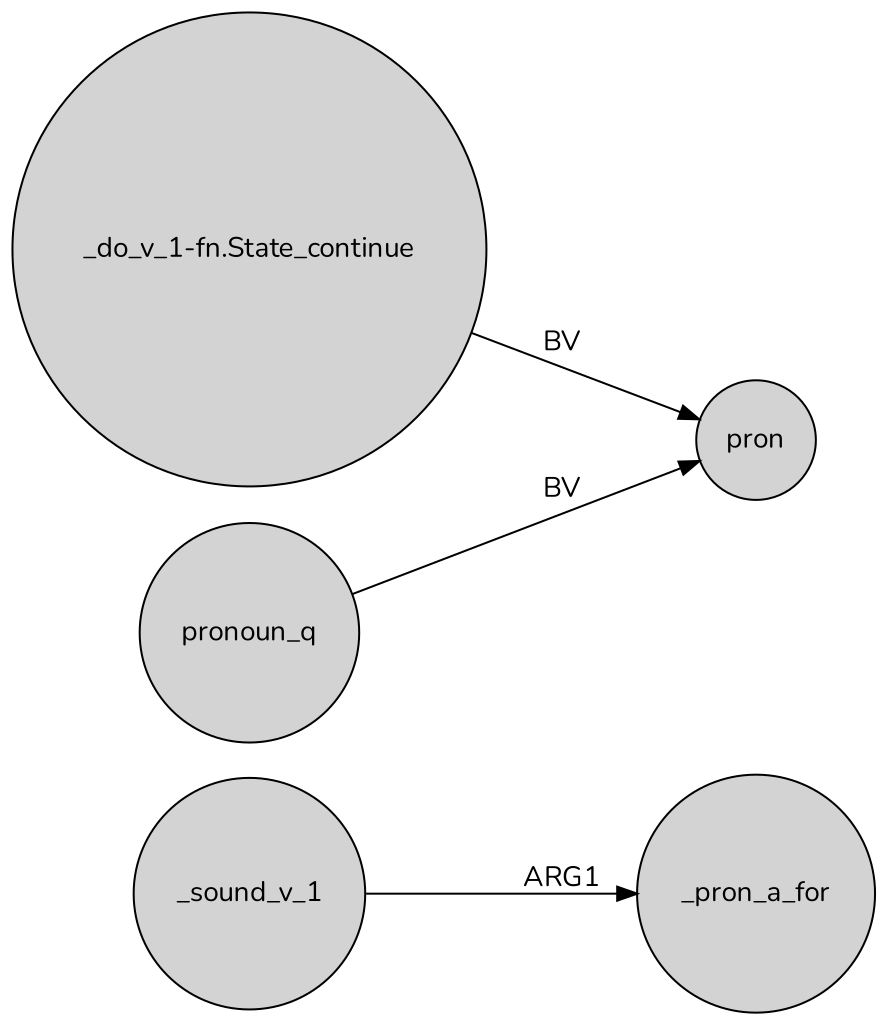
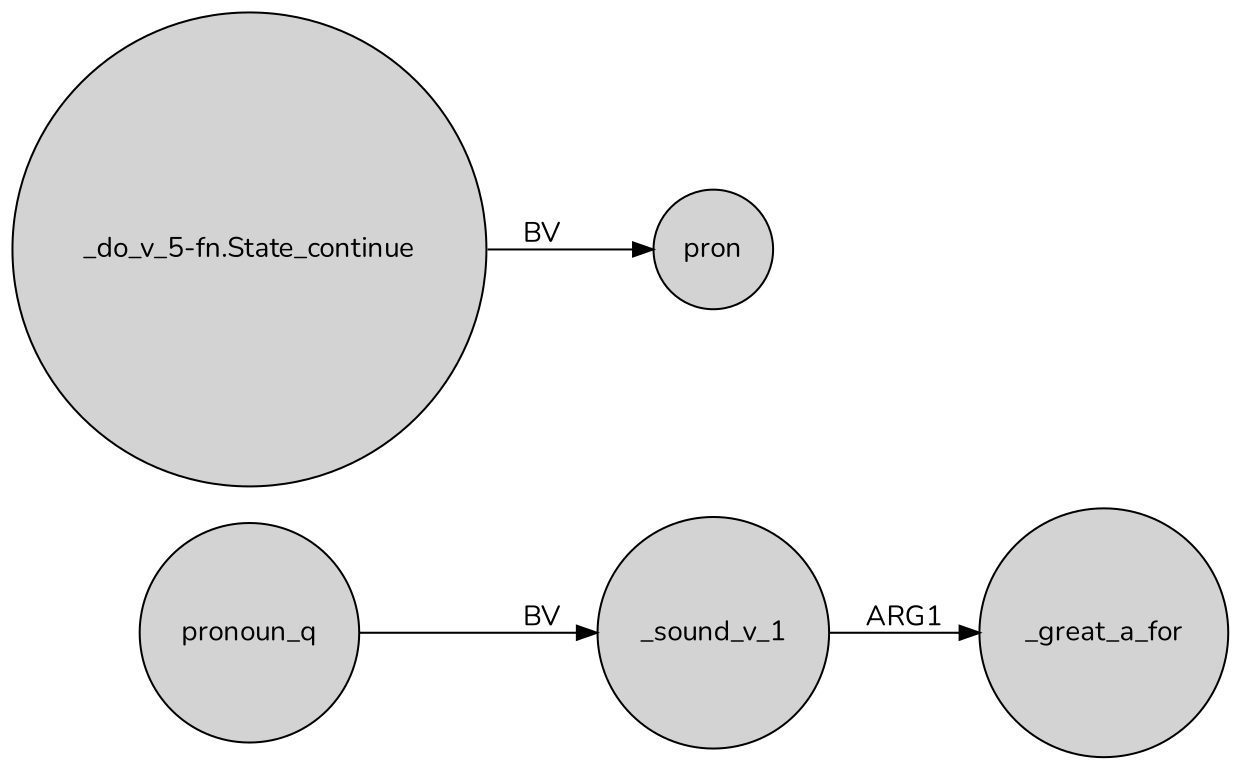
  digraph {
    fontname=Nunito
    rankdir=LR
    node [fontname=Nunito shape=circle style=filled]
    edge [fontname=Nunito]
    _sound_v_1
-   _great_a_for [label=_pron_a_for]
-   "_do_v_1-fn.State_continue"
+   _great_a_for
+   "_do_v_1-fn.State_continue" [label="_do_v_5-fn.State_continue"]
    pron
    pronoun_q
    _sound_v_1 -> _great_a_for [label=ARG1]
    "_do_v_1-fn.State_continue" -> pron [label=BV]
-   pronoun_q -> pron [label=BV]
+   pronoun_q -> _sound_v_1 [label=BV]
  }
